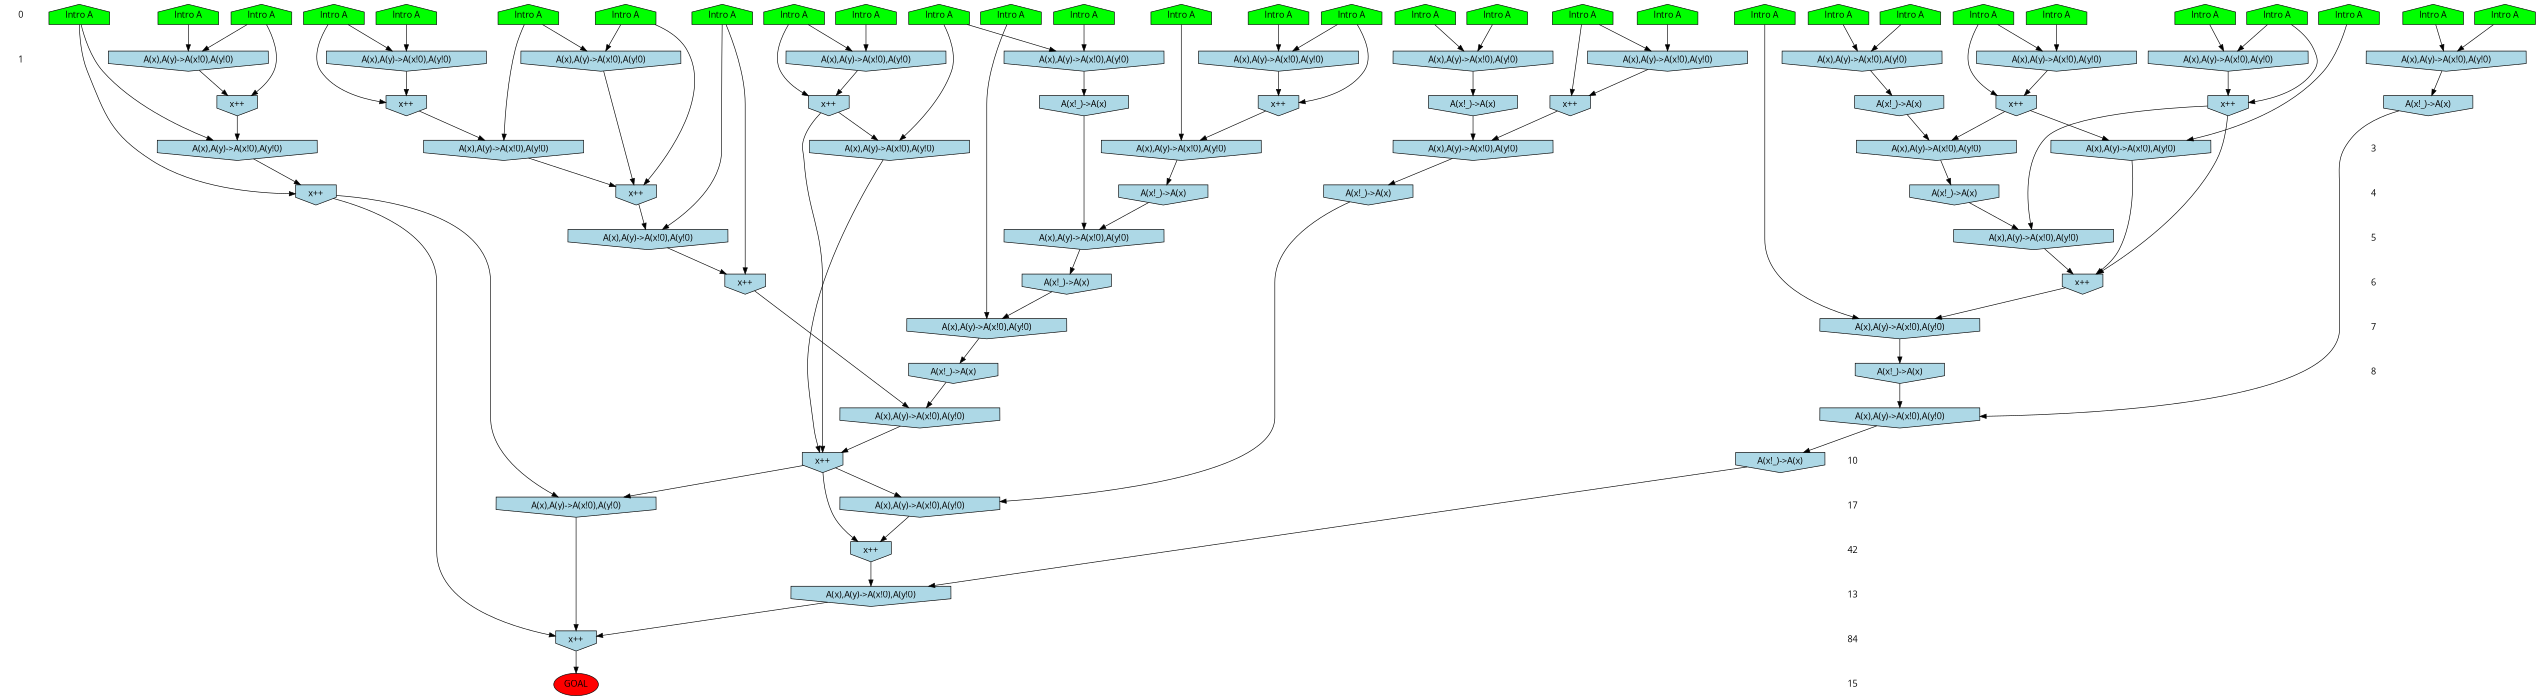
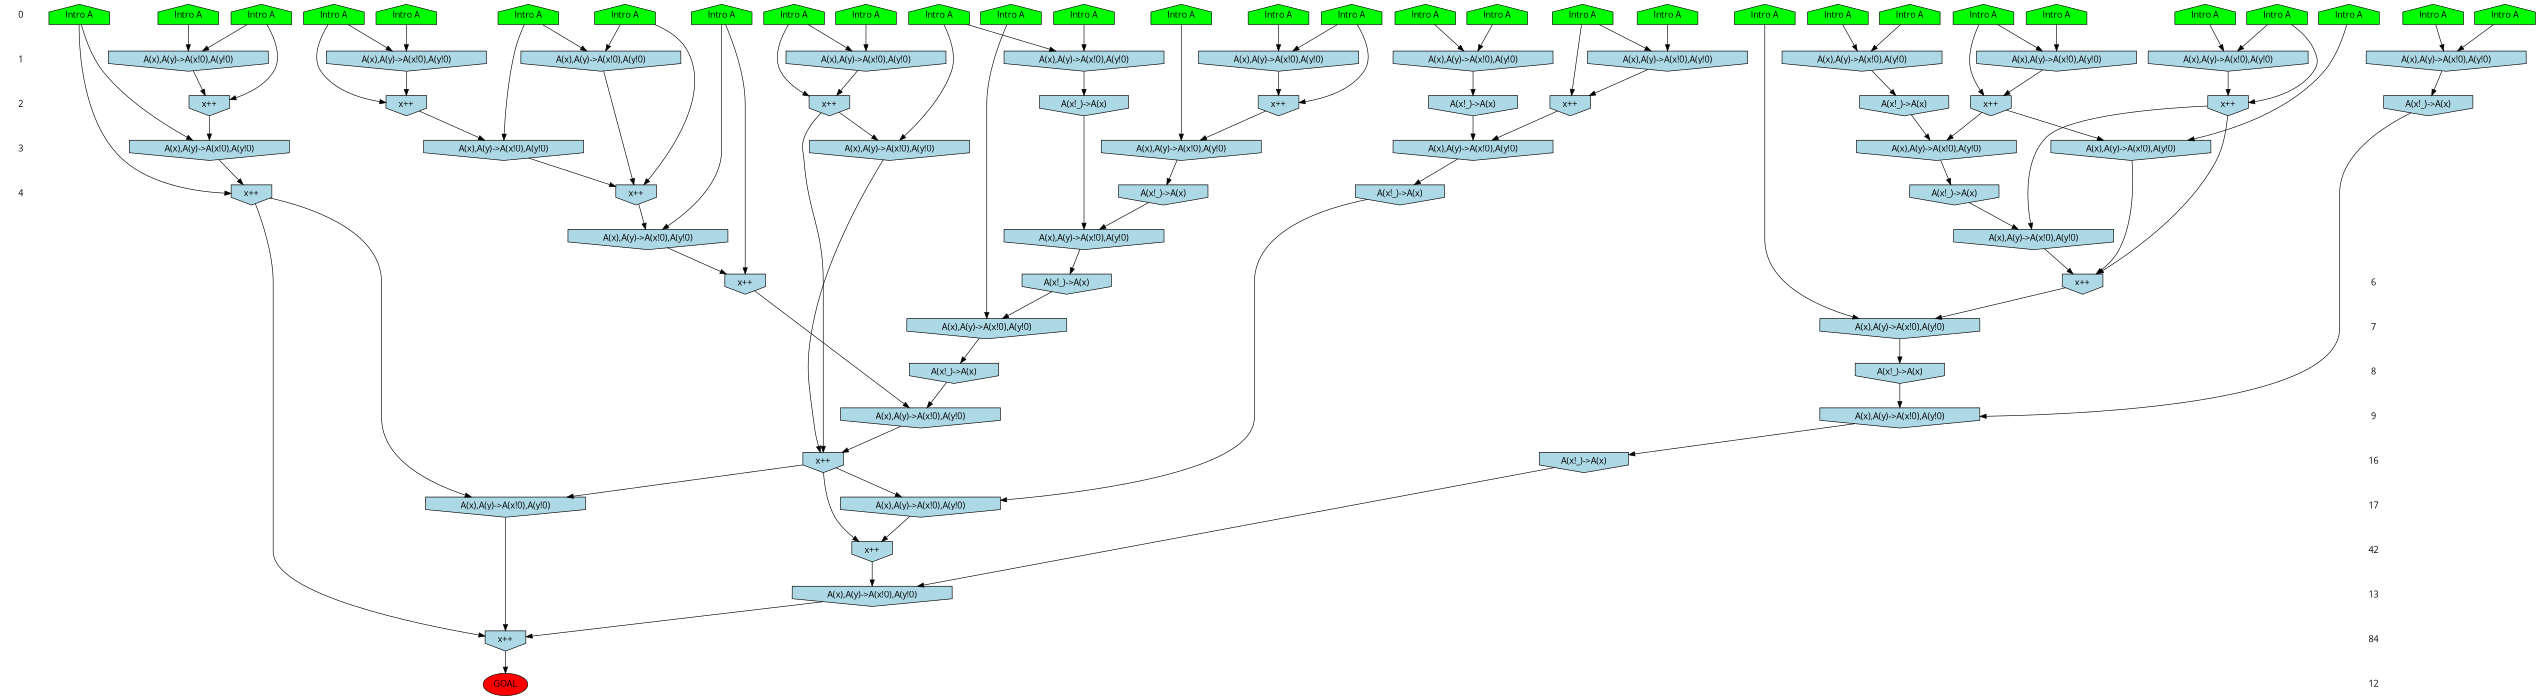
  digraph {
    fontname="Open Sans"
    ranksep=.5
    node [fontname="Open Sans" shape=invhouse fillcolor=lightblue style=filled]
    edge [fontname="Open Sans"]
    0 [shape=plaintext fillcolor="" style=""]
    n2 [fillcolor=green label="Intro A" shape=house]
    n3 [fillcolor=green label="Intro A" shape=house]
    n4 [fillcolor=green label="Intro A" shape=house]
    n5 [fillcolor=green label="Intro A" shape=house]
    n6 [fillcolor=green label="Intro A" shape=house]
    n7 [fillcolor=green label="Intro A" shape=house]
    n8 [fillcolor=green label="Intro A" shape=house]
    n9 [fillcolor=green label="Intro A" shape=house]
    n10 [fillcolor=green label="Intro A" shape=house]
    n11 [fillcolor=green label="Intro A" shape=house]
    n12 [fillcolor=green label="Intro A" shape=house]
    n13 [fillcolor=green label="Intro A" shape=house]
    n14 [fillcolor=green label="Intro A" shape=house]
    n15 [fillcolor=green label="Intro A" shape=house]
    n16 [fillcolor=green label="Intro A" shape=house]
    n17 [fillcolor=green label="Intro A" shape=house]
    n18 [fillcolor=green label="Intro A" shape=house]
    n19 [fillcolor=green label="Intro A" shape=house]
    n20 [fillcolor=green label="Intro A" shape=house]
    n21 [fillcolor=green label="Intro A" shape=house]
    n22 [fillcolor=green label="Intro A" shape=house]
    n23 [fillcolor=green label="Intro A" shape=house]
    n24 [fillcolor=green label="Intro A" shape=house]
    n25 [fillcolor=green label="Intro A" shape=house]
    n26 [fillcolor=green label="Intro A" shape=house]
    n27 [fillcolor=green label="Intro A" shape=house]
    n28 [fillcolor=green label="Intro A" shape=house]
    n29 [fillcolor=green label="Intro A" shape=house]
    n30 [fillcolor=green label="Intro A" shape=house]
    n31 [fillcolor=green label="Intro A" shape=house]
    1 [shape=plaintext fillcolor="" style=""]
    n33 [label="A(x),A(y)->A(x!0),A(y!0)"]
    n34 [label="A(x),A(y)->A(x!0),A(y!0)"]
    n35 [label="A(x),A(y)->A(x!0),A(y!0)"]
    n36 [label="A(x),A(y)->A(x!0),A(y!0)"]
    n37 [label="A(x),A(y)->A(x!0),A(y!0)"]
    n38 [label="A(x),A(y)->A(x!0),A(y!0)"]
    n39 [label="A(x),A(y)->A(x!0),A(y!0)"]
    n40 [label="A(x),A(y)->A(x!0),A(y!0)"]
    n41 [label="A(x),A(y)->A(x!0),A(y!0)"]
    n42 [label="A(x),A(y)->A(x!0),A(y!0)"]
    n43 [label="A(x),A(y)->A(x!0),A(y!0)"]
    n44 [label="A(x),A(y)->A(x!0),A(y!0)"]
+   2 [shape=plaintext fillcolor="" style=""]
    n46 [label="x++"]
    n47 [label="x++"]
    n48 [label="x++"]
    n49 [label="x++"]
    n50 [label="x++"]
    n51 [label="A(x!_)->A(x)"]
    n52 [label="x++"]
    n53 [label="A(x!_)->A(x)"]
    n54 [label="A(x!_)->A(x)"]
    n55 [label="x++"]
    n56 [label="A(x!_)->A(x)"]
    3 [shape=plaintext fillcolor="" style=""]
    n58 [label="A(x),A(y)->A(x!0),A(y!0)"]
    n59 [label="A(x),A(y)->A(x!0),A(y!0)"]
    n60 [label="A(x),A(y)->A(x!0),A(y!0)"]
    n61 [label="A(x),A(y)->A(x!0),A(y!0)"]
    n62 [label="A(x),A(y)->A(x!0),A(y!0)"]
    n63 [label="A(x),A(y)->A(x!0),A(y!0)"]
    n64 [label="A(x),A(y)->A(x!0),A(y!0)"]
    4 [shape=plaintext fillcolor="" style=""]
    n66 [label="x++"]
    n67 [label="A(x!_)->A(x)"]
    n68 [label="A(x!_)->A(x)"]
    n69 [label="x++"]
    n70 [label="A(x!_)->A(x)"]
-   5 [shape=plaintext fillcolor="" style=""]
    n72 [label="A(x),A(y)->A(x!0),A(y!0)"]
    n73 [label="A(x),A(y)->A(x!0),A(y!0)"]
    n74 [label="A(x),A(y)->A(x!0),A(y!0)"]
    6 [shape=plaintext fillcolor="" style=""]
    n76 [label="x++"]
    n77 [label="x++"]
    n78 [label="A(x!_)->A(x)"]
    7 [shape=plaintext fillcolor="" style=""]
    n80 [label="A(x),A(y)->A(x!0),A(y!0)"]
    n81 [label="A(x),A(y)->A(x!0),A(y!0)"]
    8 [shape=plaintext fillcolor="" style=""]
    n83 [label="A(x!_)->A(x)"]
    n84 [label="A(x!_)->A(x)"]
+   9 [shape=plaintext fillcolor="" style=""]
    n86 [label="A(x),A(y)->A(x!0),A(y!0)"]
    n87 [label="A(x),A(y)->A(x!0),A(y!0)"]
-   10 [shape=plaintext fillcolor="" style=""]
+   10 [shape=plaintext label=16 fillcolor="" style=""]
    n89 [label="x++"]
    n90 [label="A(x!_)->A(x)"]
    n91 [label=17 shape=plaintext fillcolor="" style=""]
    n92 [label="A(x),A(y)->A(x!0),A(y!0)"]
    n93 [label="A(x),A(y)->A(x!0),A(y!0)"]
    n94 [label=42 shape=plaintext fillcolor="" style=""]
    n95 [label="x++"]
    13 [shape=plaintext fillcolor="" style=""]
    n97 [label="A(x),A(y)->A(x!0),A(y!0)"]
    n98 [label=84 shape=plaintext fillcolor="" style=""]
    n99 [label="x++"]
-   15 [shape=plaintext fillcolor="" style=""]
+   15 [shape=plaintext label=12 fillcolor="" style=""]
    n101 [fillcolor=red label=GOAL shape=""]
    subgraph sub_1 {
      rank=same
      0
      n2
      n3
      n4
      n5
      n6
      n7
      n8
      n9
      n10
      n11
      n12
      n13
      n14
      n15
      n16
      n17
      n18
      n19
      n20
      n21
      n22
      n23
      n24
      n25
      n26
      n27
      n28
      n29
      n30
      n31
    }
    subgraph sub_2 {
      rank=same
      1
      n33
      n34
      n35
      n36
      n37
      n38
      n39
      n40
      n41
      n42
      n43
      n44
    }
    subgraph sub_3 {
      rank=same
+     2
      n46
      n47
      n48
      n49
      n50
      n51
      n52
      n53
      n54
      n55
      n56
    }
    subgraph sub_4 {
      rank=same
      3
      n58
      n59
      n60
      n61
      n62
      n63
      n64
    }
    subgraph sub_5 {
      rank=same
      4
      n66
      n67
      n68
      n69
      n70
    }
    subgraph sub_6 {
      rank=same
-     5
      n72
      n73
      n74
    }
    subgraph sub_7 {
      rank=same
      6
      n76
      n77
      n78
    }
    subgraph sub_8 {
      rank=same
      7
      n80
      n81
    }
    subgraph sub_9 {
      rank=same
      8
      n83
      n84
    }
    subgraph sub_10 {
      rank=same
+     9
      n86
      n87
    }
    subgraph sub_11 {
      rank=same
      10
      n89
      n90
    }
    subgraph sub_12 {
      rank=same
      n91
      n92
      n93
    }
    subgraph sub_13 {
      rank=same
      n94
      n95
    }
    subgraph sub_14 {
      rank=same
      13
      n97
    }
    subgraph sub_15 {
      rank=same
      n98
      n99
    }
    subgraph sub_16 {
      rank=same
      15
      n101
    }
    0 -> 1 [style=invis]
    n2 -> n36
    n2 -> n50
    n3 -> n40
    n3 -> n49
    n4 -> n37
    n4 -> n52
    n5 -> n72
    n5 -> n76
    n6 -> n41
    n7 -> n34
    n8 -> n60
    n9 -> n33
    n10 -> n33
    n10 -> n46
    n11 -> n38
    n11 -> n66
    n12 -> n38
    n12 -> n58
    n13 -> n42
    n14 -> n42
    n14 -> n63
    n15 -> n35
    n15 -> n47
    n16 -> n81
    n17 -> n34
    n17 -> n48
    n18 -> n40
    n19 -> n43
    n20 -> n35
    n21 -> n61
    n22 -> n44
    n23 -> n62
    n23 -> n69
    n24 -> n39
    n25 -> n39
    n26 -> n44
    n26 -> n55
    n27 -> n41
    n28 -> n37
    n29 -> n43
    n30 -> n36
    n31 -> n80
+   1 -> 2 [style=invis]
    n33 -> n46
    n34 -> n48
    n35 -> n47
    n36 -> n50
    n37 -> n52
    n38 -> n66
    n39 -> n51
    n40 -> n49
    n41 -> n53
    n42 -> n54
    n43 -> n56
    n44 -> n55
+   2 -> 3 [style=invis]
    n46 -> n62
    n47 -> n61
    n48 -> n58
    n49 -> n73
    n49 -> n77
    n50 -> n59
    n50 -> n60
    n51 -> n59
    n52 -> n64
    n53 -> n64
    n54 -> n74
    n55 -> n63
    n55 -> n89
    n56 -> n87
    3 -> 4 [style=invis]
    n58 -> n66
    n59 -> n67
    n60 -> n77
    n61 -> n68
    n62 -> n69
    n63 -> n89
    n64 -> n70
-   4 -> 5 [style=invis]
    n66 -> n72
    n67 -> n73
    n68 -> n74
    n69 -> n93
    n69 -> n99
    n70 -> n92
-   5 -> 6 [style=invis]
    n72 -> n76
    n73 -> n77
    n74 -> n78
    6 -> 7 [style=invis]
    n76 -> n86
    n77 -> n80
    n78 -> n81
    7 -> 8 [style=invis]
    n80 -> n84
    n81 -> n83
+   8 -> 9 [style=invis]
    n83 -> n86
    n84 -> n87
+   9 -> 10 [style=invis]
    n86 -> n89
    n87 -> n90
    10 -> n91 [style=invis]
    n89 -> n92
    n89 -> n93
    n89 -> n95
    n90 -> n97
    n91 -> n94 [style=invis]
    n92 -> n95
    n93 -> n99
    n94 -> 13 [style=invis]
    n95 -> n97
    13 -> n98 [style=invis]
    n97 -> n99
    n98 -> 15 [style=invis]
    n99 -> n101
  }
